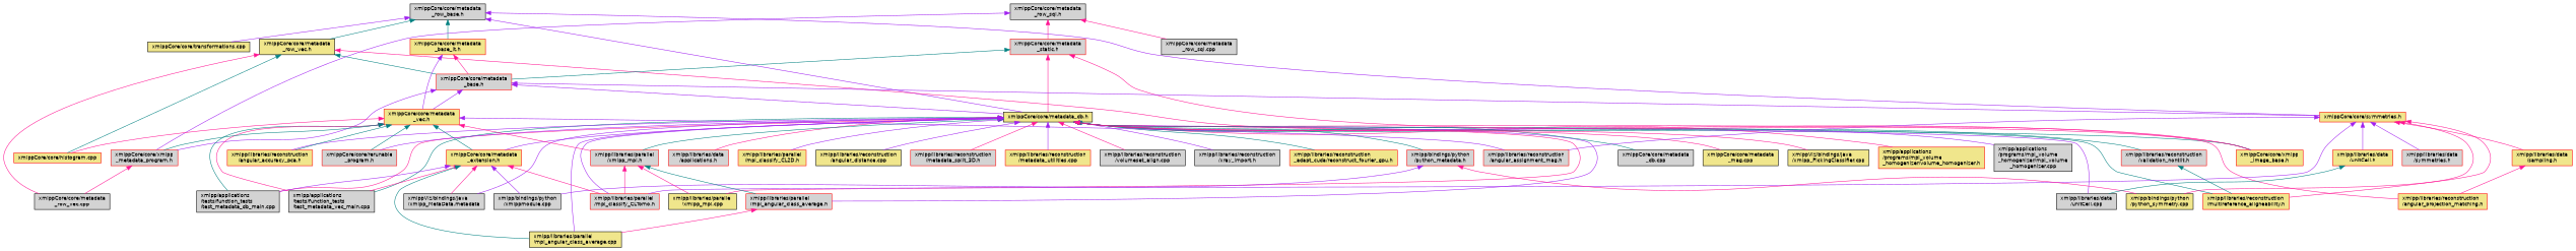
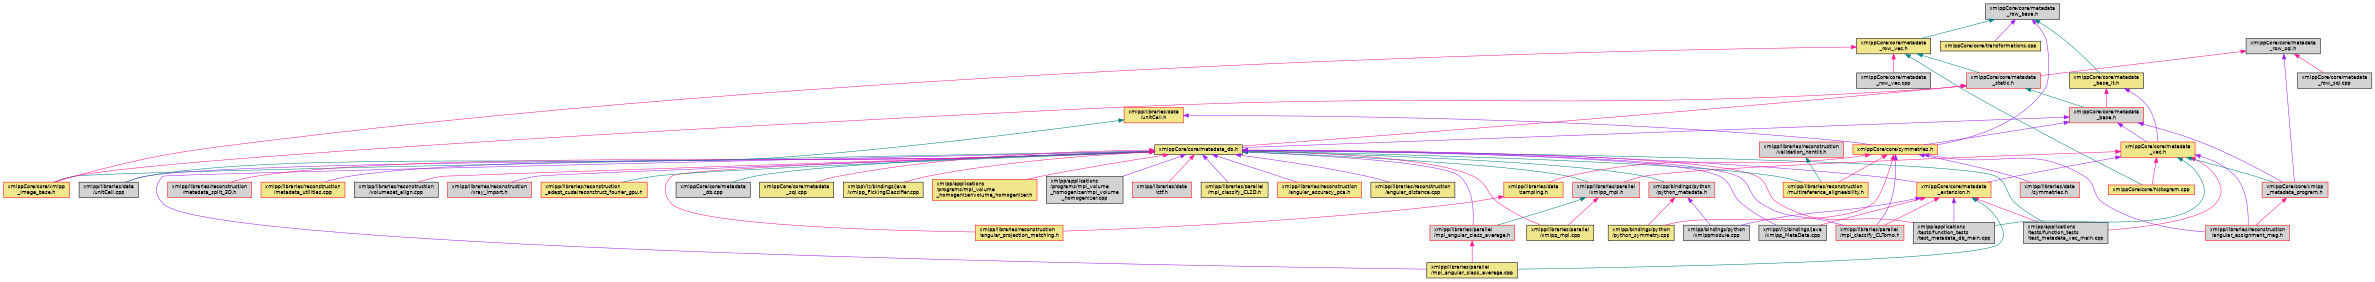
  digraph {
    node [color=red fillcolor=lightgrey fontname=Helvetica fontsize=10 shape=record style=filled]
    edge [color=purple dir=back fontname=Helvetica fontsize=10 labelfontname=Helvetica labelfontsize=10 style=solid]
    n1 [color=black fontcolor=black height=0.2 label="xmippCore/core/metadata\l_row_base.h" width=0.4]
    n2 [color=black fillcolor=khaki height=0.2 label="xmippCore/core/metadata\l_row_vec.h" width=0.4]
    n3 [color=black fillcolor=khaki height=0.2 label="xmippCore/core/metadata_db.h" width=0.4]
    n4 [fillcolor=khaki height=0.2 label="xmippCore/core/symmetries.h" width=0.4]
-   n5 [fillcolor=khaki height=0.2 label="xmippCore/core/metadata\l_base_it.h" width=0.4]
+   n5 [color=black fillcolor=khaki height=0.2 label="xmippCore/core/metadata\l_base_it.h" width=0.4]
    n6 [color=black fillcolor=khaki height=0.2 label="xmippCore/core/transformations.cpp" width=0.4]
    n7 [fillcolor=khaki height=0.2 label="xmippCore/core/xmipp\l_image_base.h" width=0.4]
    n8 [height=0.2 label="xmippCore/core/metadata\l_static.h" width=0.4]
    n9 [fillcolor=khaki height=0.2 label="xmippCore/core/histogram.cpp" width=0.4]
    n10 [color=black height=0.2 label="xmippCore/core/metadata\l_row_vec.cpp" width=0.4]
    n11 [fillcolor=khaki height=0.2 label="xmipp/applications\l/programs/mpi_volume\l_homogenizer/volume_homogenizer.h" width=0.4]
    n12 [color=black height=0.2 label="xmipp/applications\l/programs/mpi_volume\l_homogenizer/mpi_volume\l_homogenizer.cpp" width=0.4]
    n13 [color=black height=0.2 label="xmipp/applications\l/tests/function_tests\l/test_metadata_db_main.cpp" width=0.4]
    n14 [color=black height=0.2 label="xmipp/applications\l/tests/function_tests\l/test_metadata_vec_main.cpp" width=0.4]
    n15 [height=0.2 label="xmipp/bindings/python\l/python_metadata.h" width=0.4]
-   n16 [height=0.2 label="xmipp/libraries/data\l/applications.h" width=0.4]
+   n16 [height=0.2 label="xmipp/libraries/data\l/ctf.h" width=0.4]
    n17 [color=black height=0.2 label="xmipp/libraries/data\l/unitCell.cpp" width=0.4]
    n18 [height=0.2 label="xmipp/libraries/parallel\l/mpi_angular_class_average.h" width=0.4]
    n19 [color=black fillcolor=khaki height=0.2 label="xmipp/libraries/parallel\l/mpi_angular_class_average.cpp" width=0.4]
-   n20 [fillcolor=khaki height=0.2 label="xmipp/libraries/parallel\l/mpi_classify_CL2D.h" width=0.4]
+   n20 [color=black fillcolor=khaki height=0.2 label="xmipp/libraries/parallel\l/mpi_classify_CL2D.h" width=0.4]
    n21 [height=0.2 label="xmipp/libraries/parallel\l/xmipp_mpi.h" width=0.4]
    n22 [height=0.2 label="xmipp/libraries/parallel\l/mpi_classify_CLTomo.h" width=0.4]
    n23 [color=black fillcolor=khaki height=0.2 label="xmipp/libraries/parallel\l/xmipp_mpi.cpp" width=0.4]
    n24 [fillcolor=khaki height=0.2 label="xmipp/libraries/reconstruction\l/angular_accuracy_pca.h" width=0.4]
    n25 [color=black fillcolor=khaki height=0.2 label="xmipp/libraries/reconstruction\l/angular_distance.cpp" width=0.4]
    n26 [fillcolor=khaki height=0.2 label="xmipp/libraries/reconstruction\l/angular_projection_matching.h" width=0.4]
    n27 [height=0.2 label="xmipp/libraries/reconstruction\l/metadata_split_3D.h" width=0.4]
    n28 [fillcolor=khaki height=0.2 label="xmipp/libraries/reconstruction\l/metadata_utilities.cpp" width=0.4]
    n29 [height=0.2 label="xmipp/libraries/reconstruction\l/validation_nontilt.h" width=0.4]
    n30 [fillcolor=khaki height=0.2 label="xmipp/libraries/reconstruction\l/multireference_aligneability.h" width=0.4]
    n31 [color=black height=0.2 label="xmipp/libraries/reconstruction\l/volumeset_align.cpp" width=0.4]
-   n32 [color=black height=0.2 label="xmipp/libraries/reconstruction\l/xray_import.h" width=0.4]
+   n32 [height=0.2 label="xmipp/libraries/reconstruction\l/xray_import.h" width=0.4]
    n33 [fillcolor=khaki height=0.2 label="xmipp/libraries/reconstruction\l_adapt_cuda/reconstruct_fourier_gpu.h" width=0.4]
    n34 [fillcolor=khaki height=0.2 label="xmippCore/core/metadata\l_extension.h" width=0.4]
-   n35 [color=black height=0.2 label="xmippViz/bindings/java\l/xmipp_MetaData.metadata" width=0.4]
+   n35 [color=black height=0.2 label="xmippViz/bindings/java\l/xmipp_MetaData.cpp" width=0.4]
    n36 [color=black height=0.2 label="xmippCore/core/metadata\l_db.cpp" width=0.4]
-   n37 [color=black fillcolor=khaki height=0.2 label="xmippCore/core/metadata\l_mag.cpp" width=0.4]
-   n38 [height=0.2 label="xmippCore/core/rerunable\l_program.h" width=0.4]
+   n37 [color=black fillcolor=khaki height=0.2 label="xmippCore/core/metadata\l_sql.cpp" width=0.4]
    n39 [color=black fillcolor=khaki height=0.2 label="xmippViz/bindings/java\l/xmipp_PickingClassifier.cpp" width=0.4]
    n40 [color=black fillcolor=khaki height=0.2 label="xmipp/bindings/python\l/python_symmetry.cpp" width=0.4]
    n41 [height=0.2 label="xmipp/libraries/reconstruction\l/angular_assignment_mag.h" width=0.4]
    n42 [fillcolor=khaki height=0.2 label="xmipp/libraries/data\l/sampling.h" width=0.4]
    n43 [height=0.2 label="xmipp/libraries/data\l/symmetries.h" width=0.4]
    n44 [fillcolor=khaki height=0.2 label="xmipp/libraries/data\l/unitCell.h" width=0.4]
    n45 [color=black height=0.2 label="xmippCore/core/metadata\l_row_sql.h" width=0.4]
    n46 [height=0.2 label="xmippCore/core/xmipp\l_metadata_program.h" width=0.4]
    n47 [color=black height=0.2 label="xmippCore/core/metadata\l_row_sql.cpp" width=0.4]
    n48 [height=0.2 label="xmippCore/core/metadata\l_base.h" width=0.4]
    n49 [fillcolor=khaki height=0.2 label="xmippCore/core/metadata\l_vec.h" width=0.4]
    n50 [color=black height=0.2 label="xmipp/bindings/python\l/xmippmodule.cpp" width=0.4]
    n1 -> n2 [color=teal]
-   n1 -> n3
    n1 -> n4
    n1 -> n5 [color=teal]
    n1 -> n6
    n2 -> n7 [color=deeppink]
-   n2 -> n48 [color=teal]
+   n2 -> n8 [color=teal]
    n2 -> n9 [color=teal]
    n2 -> n10 [color=deeppink]
    n3 -> n7 [color=teal]
    n3 -> n11 [color=deeppink]
    n3 -> n12
    n3 -> n13 [color=deeppink]
    n3 -> n14 [color=teal]
    n3 -> n15 [color=teal]
    n3 -> n16 [color=deeppink]
    n3 -> n17
    n3 -> n18
    n3 -> n19
    n3 -> n20
    n3 -> n21 [color=teal]
    n3 -> n22
    n3 -> n23 [color=deeppink]
    n3 -> n24
    n3 -> n25
    n3 -> n26 [color=deeppink]
    n3 -> n27 [color=deeppink]
    n3 -> n28
-   n3 -> n29 [color=teal]
    n3 -> n30 [color=teal]
    n3 -> n31 [color=deeppink]
    n3 -> n32
    n3 -> n33 [color=teal]
    n3 -> n34
    n3 -> n35
    n3 -> n36 [color=teal]
    n3 -> n37 [color=deeppink]
-   n3 -> n38
    n3 -> n39 [color=deeppink]
    n4 -> n22
    n4 -> n30 [color=deeppink]
    n4 -> n40 [color=deeppink]
    n4 -> n41
    n4 -> n42 [color=deeppink]
    n4 -> n43
-   n4 -> n44
+   n44 -> n4
    n5 -> n48 [color=deeppink]
    n5 -> n49
    n8 -> n3 [color=deeppink]
    n8 -> n7 [color=deeppink]
    n8 -> n48 [color=teal]
    n15 -> n40 [color=deeppink]
    n15 -> n50
    n18 -> n19 [color=deeppink]
    n21 -> n18 [color=teal]
-   n21 -> n22 [color=deeppink]
    n21 -> n23 [color=deeppink]
    n29 -> n30 [color=teal]
    n34 -> n13
    n34 -> n14 [color=deeppink]
    n34 -> n19 [color=teal]
    n34 -> n22 [color=deeppink]
    n34 -> n35 [color=deeppink]
    n34 -> n50
    n42 -> n26 [color=deeppink]
    n44 -> n17 [color=teal]
    n45 -> n8 [color=deeppink]
    n45 -> n46
    n45 -> n47 [color=deeppink]
-   n46 -> n10 [color=deeppink]
+   n46 -> n41 [color=deeppink]
    n48 -> n3
    n48 -> n4
    n48 -> n46
    n48 -> n49
    n49 -> n9 [color=deeppink]
    n49 -> n13 [color=teal]
    n49 -> n14 [color=deeppink]
    n49 -> n21 [color=deeppink]
-   n49 -> n24 [color=teal]
-   n49 -> n34 [color=teal]
-   n49 -> n38 [color=teal]
+   n49 -> n34
    n49 -> n41
    n49 -> n46 [color=teal]
  }
